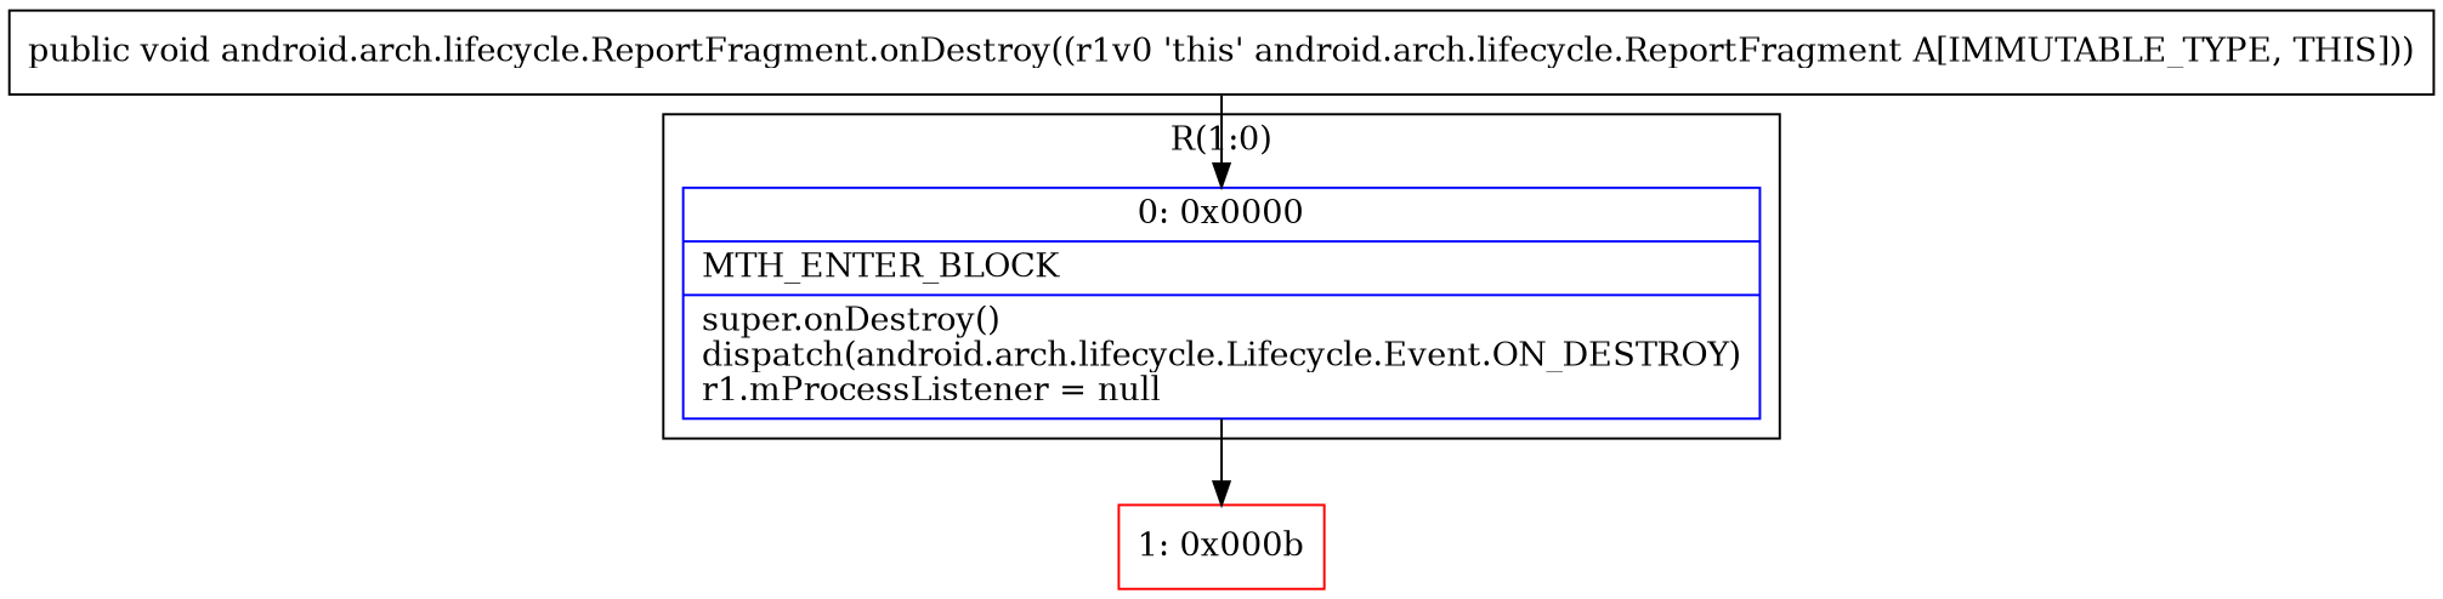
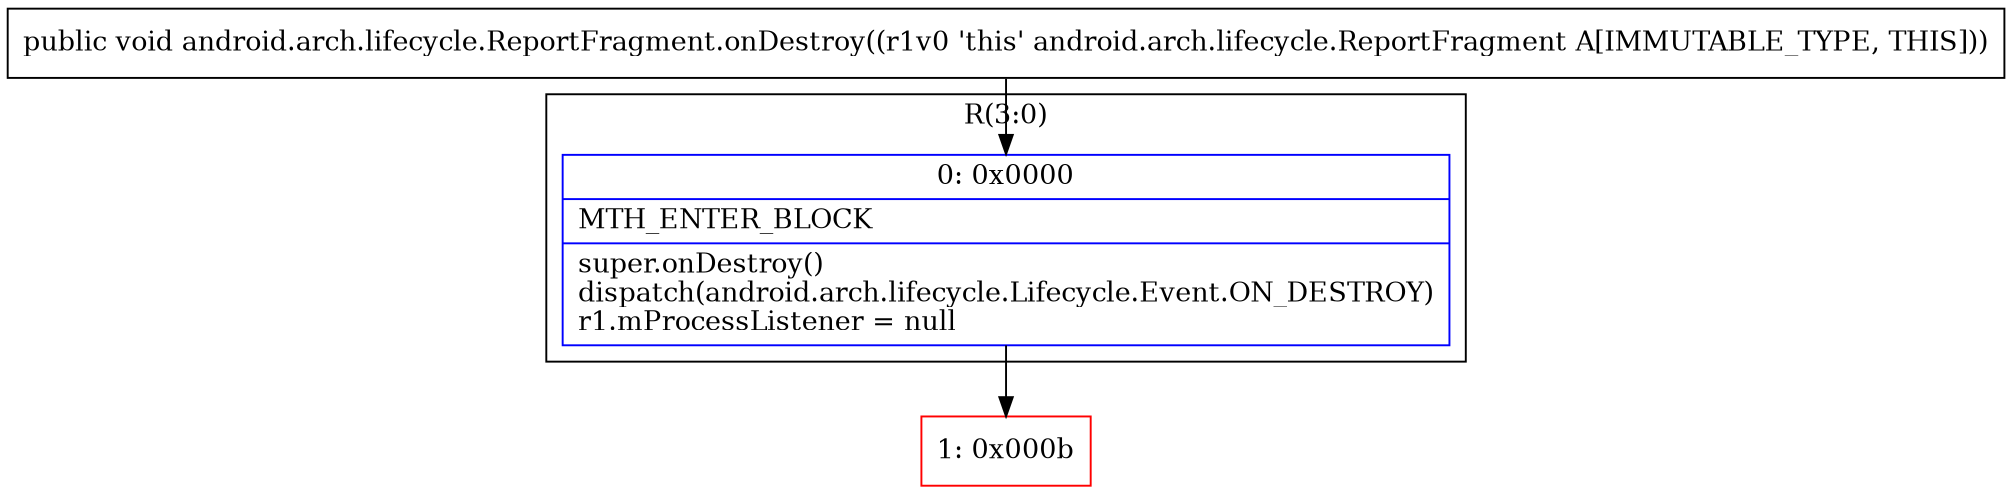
  digraph {
    node [shape=record]
    n1 [color=blue label="{0\:\ 0x0000|MTH_ENTER_BLOCK\l|super.onDestroy()\ldispatch(android.arch.lifecycle.Lifecycle.Event.ON_DESTROY)\lr1.mProcessListener = null\l}"]
    n2 [color=red label="{1\:\ 0x000b}"]
    n3 [label="{public void android.arch.lifecycle.ReportFragment.onDestroy((r1v0 'this' android.arch.lifecycle.ReportFragment A[IMMUTABLE_TYPE, THIS])) }"]
    subgraph cluster_1 {
-     label="R(1:0)"
+     label="R(3:0)"
      n1
    }
    n1 -> n2
    n3 -> n1
  }
